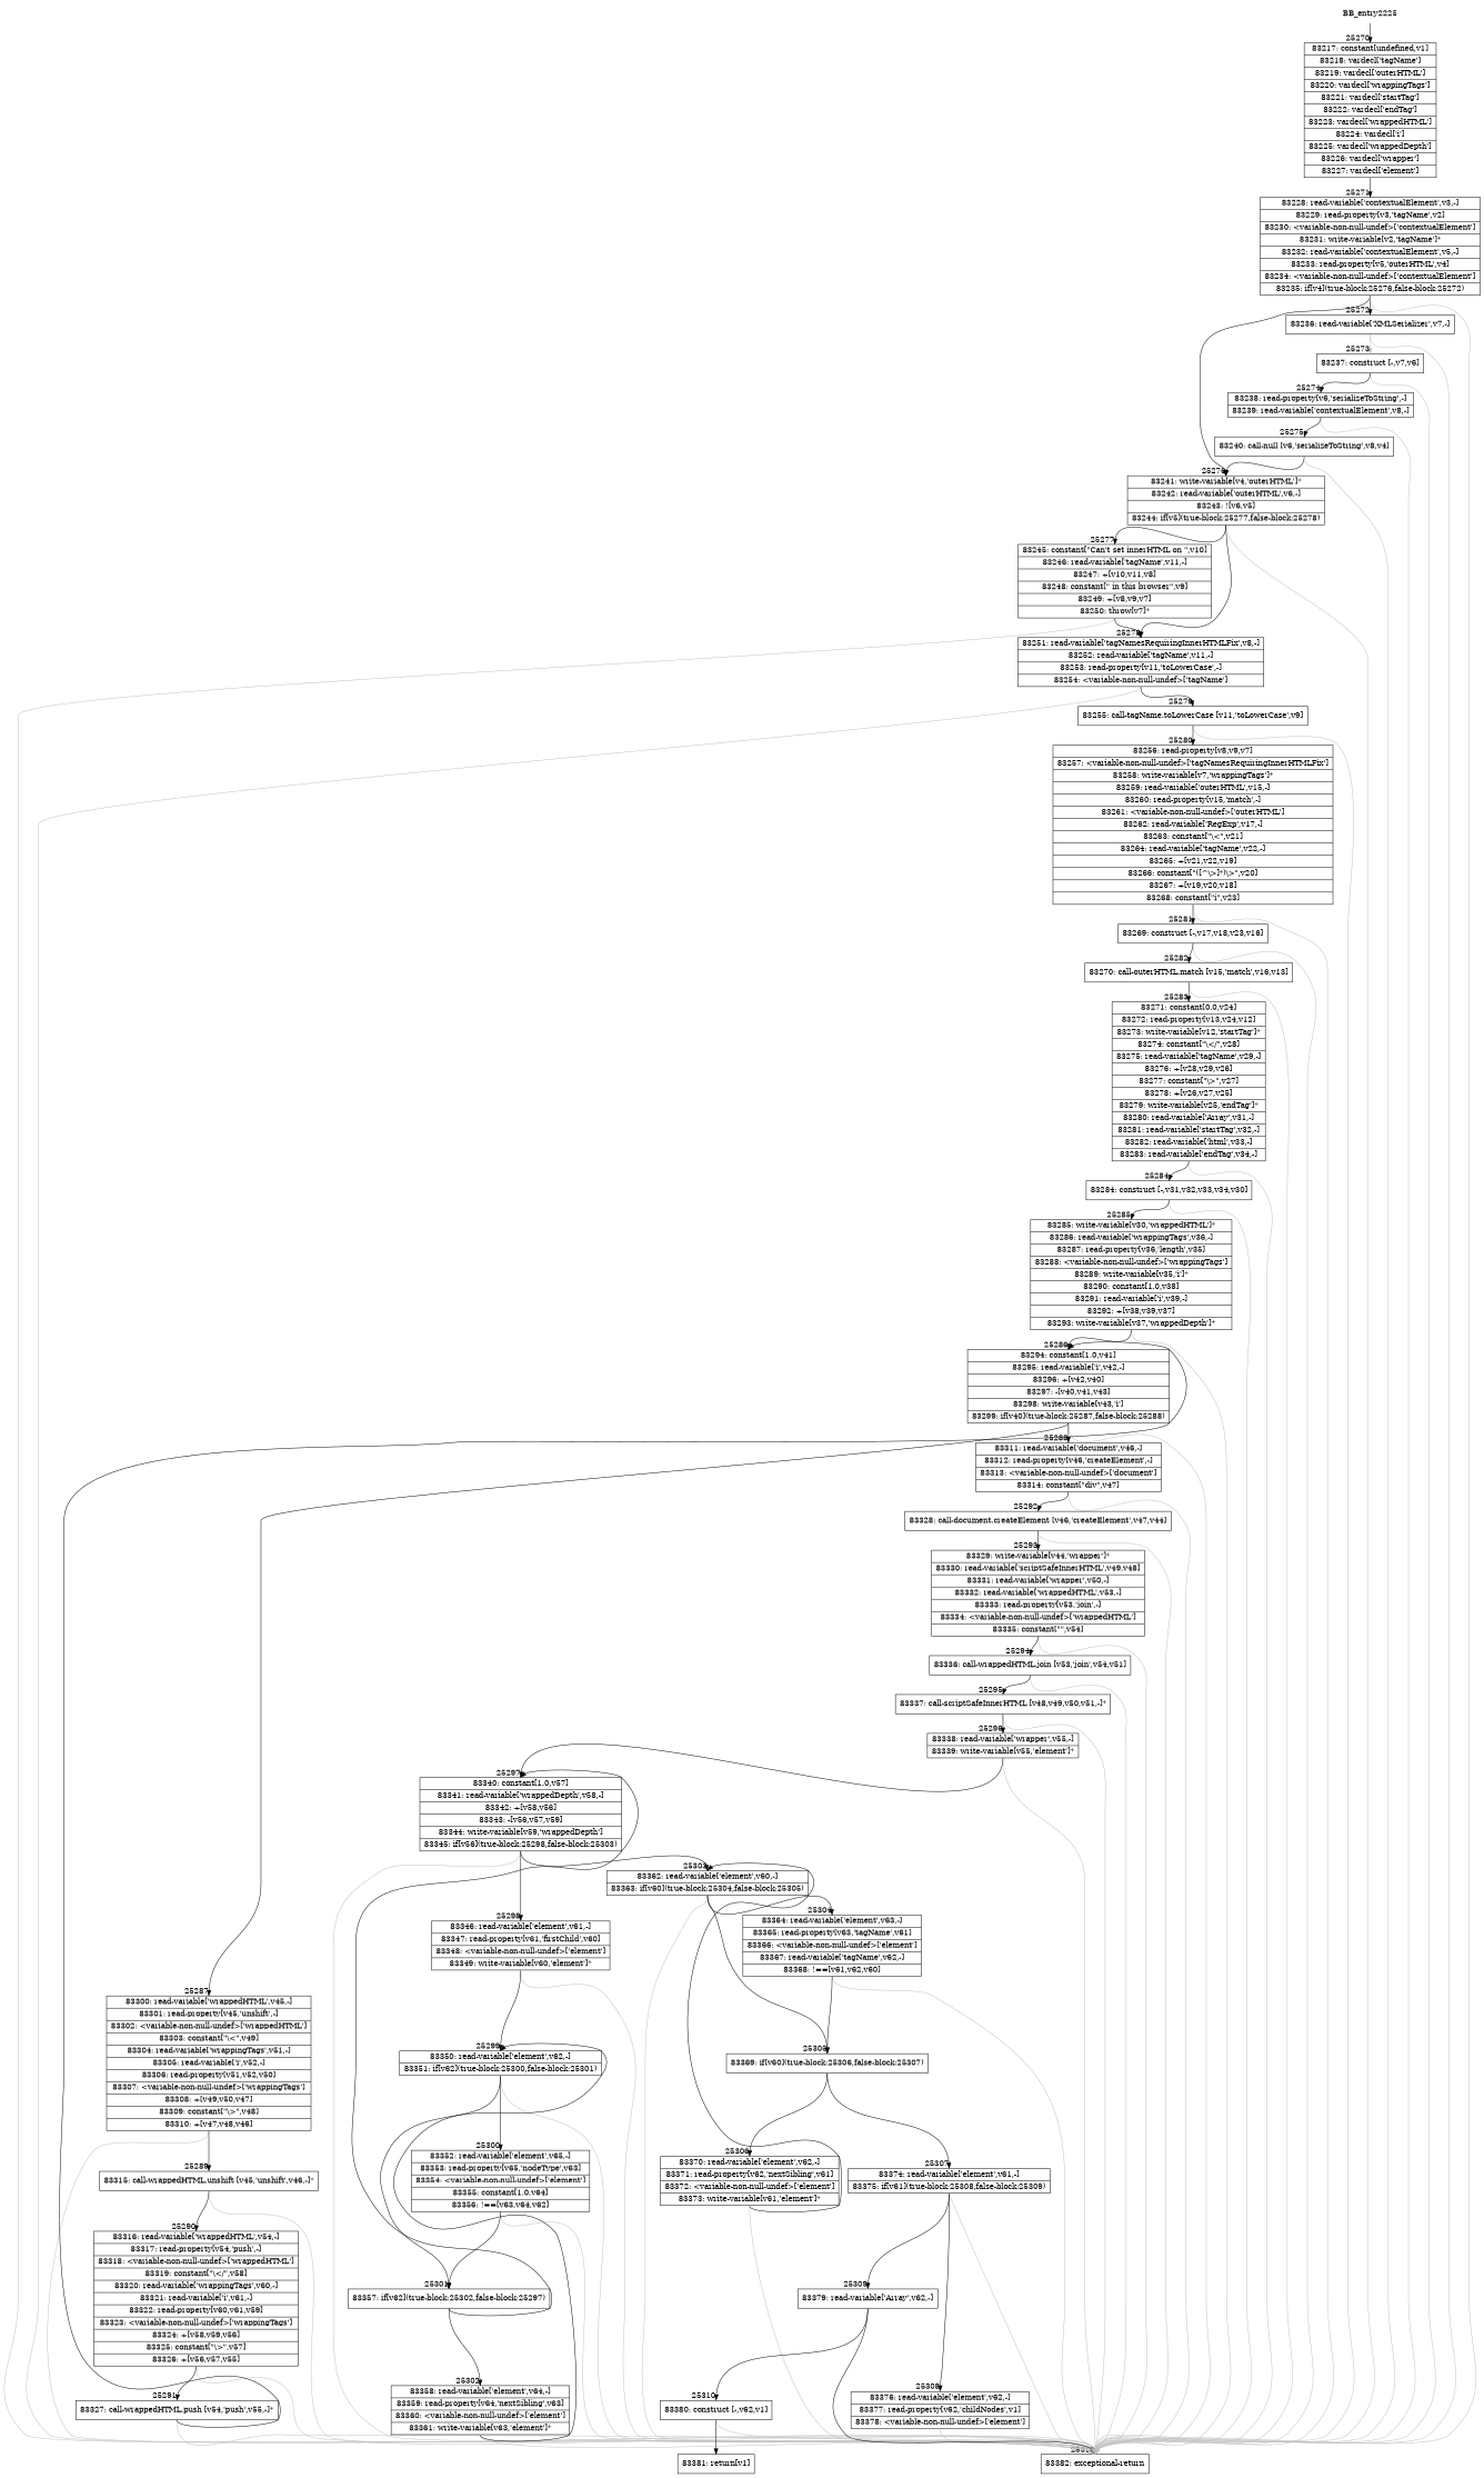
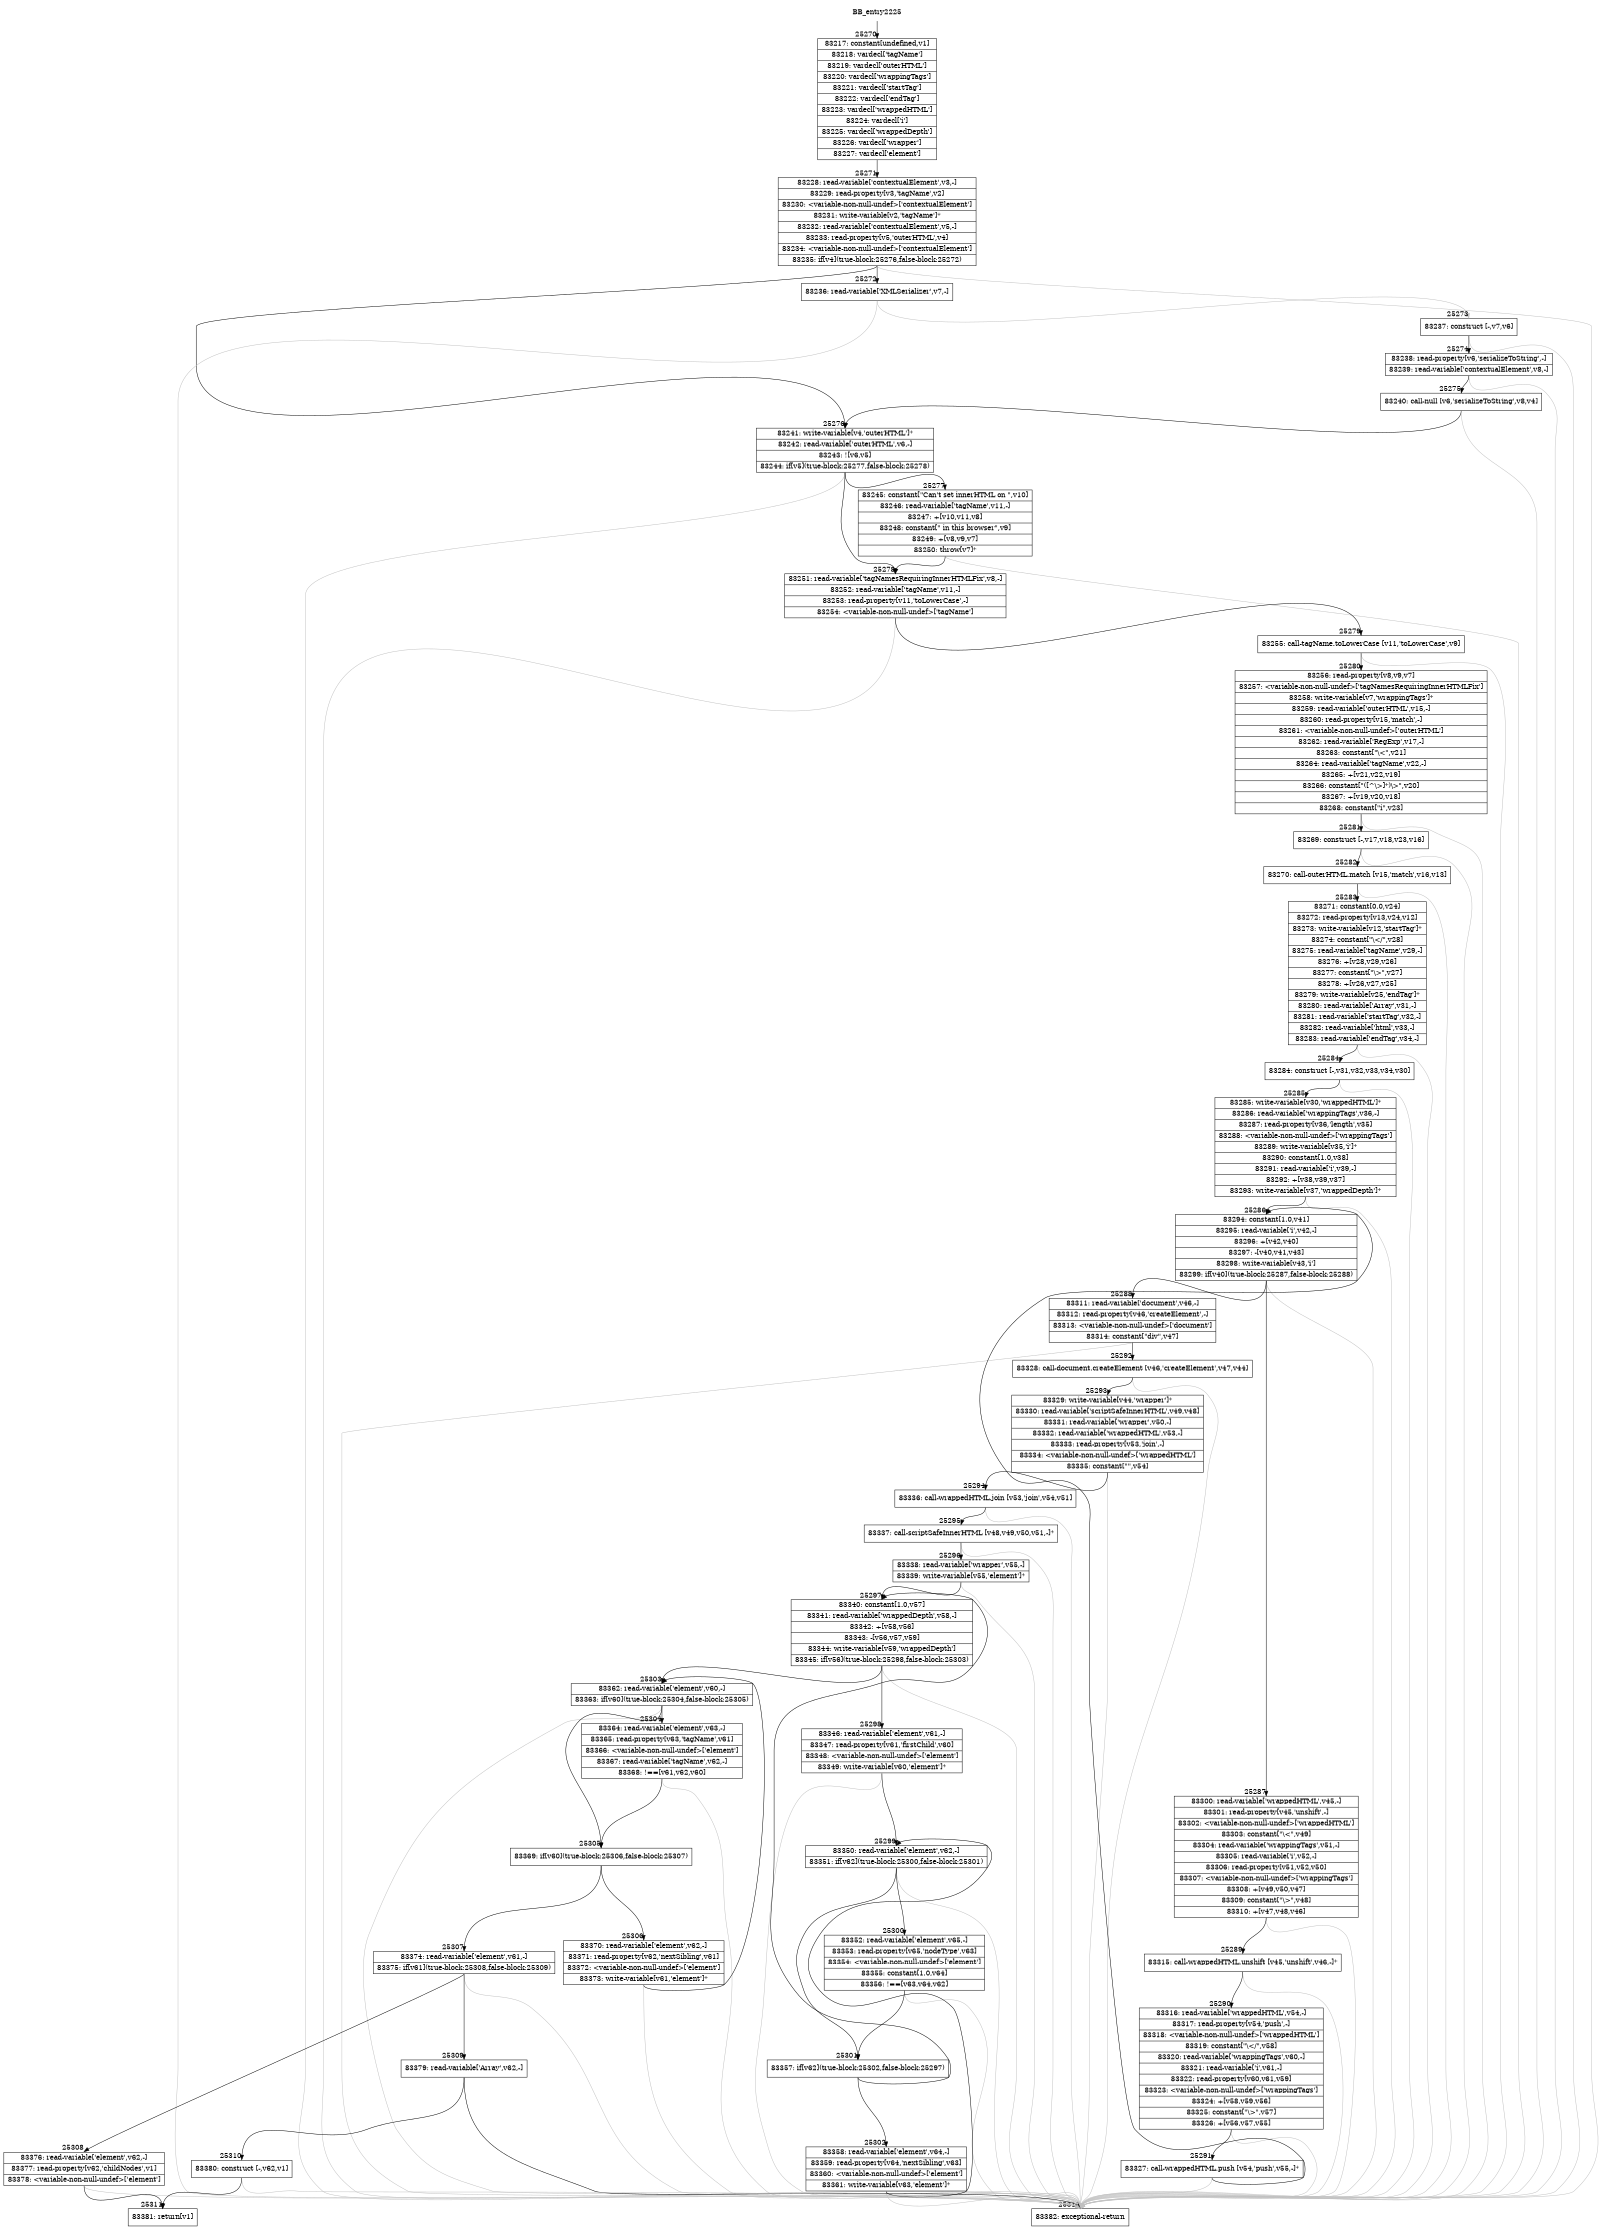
  digraph {
    rankdir=TD
    node [shape=record]
    edge [headport=n tailport=s]
    BB_entry2225 [shape=none]
    n2 [label="{83217: constant[undefined,v1]|83218: vardecl['tagName']|83219: vardecl['outerHTML']|83220: vardecl['wrappingTags']|83221: vardecl['startTag']|83222: vardecl['endTag']|83223: vardecl['wrappedHTML']|83224: vardecl['i']|83225: vardecl['wrappedDepth']|83226: vardecl['wrapper']|83227: vardecl['element']}"]
    n3 [label="{83228: read-variable['contextualElement',v3,-]|83229: read-property[v3,'tagName',v2]|83230: \<variable-non-null-undef\>['contextualElement']|83231: write-variable[v2,'tagName']*|83232: read-variable['contextualElement',v5,-]|83233: read-property[v5,'outerHTML',v4]|83234: \<variable-non-null-undef\>['contextualElement']|83235: if[v4](true-block:25276,false-block:25272)}"]
    n4 [label="{83241: write-variable[v4,'outerHTML']*|83242: read-variable['outerHTML',v6,-]|83243: ![v6,v5]|83244: if[v5](true-block:25277,false-block:25278)}"]
    n5 [label="{83236: read-variable['XMLSerializer',v7,-]}"]
    n6 [label="{83382: exceptional-return}"]
    n7 [label="{83245: constant[\"Can't set innerHTML on \",v10]|83246: read-variable['tagName',v11,-]|83247: +[v10,v11,v8]|83248: constant[\" in this browser\",v9]|83249: +[v8,v9,v7]|83250: throw[v7]*}"]
    n8 [label="{83251: read-variable['tagNamesRequiringInnerHTMLFix',v8,-]|83252: read-variable['tagName',v11,-]|83253: read-property[v11,'toLowerCase',-]|83254: \<variable-non-null-undef\>['tagName']}"]
    n9 [label="{83237: construct [-,v7,v6]}"]
    n10 [label="{83255: call-tagName.toLowerCase [v11,'toLowerCase',v9]}"]
    n11 [label="{83238: read-property[v6,'serializeToString',-]|83239: read-variable['contextualElement',v8,-]}"]
    n12 [label="{83240: call-null [v6,'serializeToString',v8,v4]}"]
    n13 [label="{83256: read-property[v8,v9,v7]|83257: \<variable-non-null-undef\>['tagNamesRequiringInnerHTMLFix']|83258: write-variable[v7,'wrappingTags']*|83259: read-variable['outerHTML',v15,-]|83260: read-property[v15,'match',-]|83261: \<variable-non-null-undef\>['outerHTML']|83262: read-variable['RegExp',v17,-]|83263: constant[\"\\\<\",v21]|83264: read-variable['tagName',v22,-]|83265: +[v21,v22,v19]|83266: constant[\"([^\\\>]*)\\\>\",v20]|83267: +[v19,v20,v18]|83268: constant[\"i\",v23]}"]
    n14 [label="{83269: construct [-,v17,v18,v23,v16]}"]
    n15 [label="{83270: call-outerHTML.match [v15,'match',v16,v13]}"]
    n16 [label="{83271: constant[0.0,v24]|83272: read-property[v13,v24,v12]|83273: write-variable[v12,'startTag']*|83274: constant[\"\\\</\",v28]|83275: read-variable['tagName',v29,-]|83276: +[v28,v29,v26]|83277: constant[\"\\\>\",v27]|83278: +[v26,v27,v25]|83279: write-variable[v25,'endTag']*|83280: read-variable['Array',v31,-]|83281: read-variable['startTag',v32,-]|83282: read-variable['html',v33,-]|83283: read-variable['endTag',v34,-]}"]
    n17 [label="{83284: construct [-,v31,v32,v33,v34,v30]}"]
    n18 [label="{83285: write-variable[v30,'wrappedHTML']*|83286: read-variable['wrappingTags',v36,-]|83287: read-property[v36,'length',v35]|83288: \<variable-non-null-undef\>['wrappingTags']|83289: write-variable[v35,'i']*|83290: constant[1.0,v38]|83291: read-variable['i',v39,-]|83292: +[v38,v39,v37]|83293: write-variable[v37,'wrappedDepth']*}"]
    n19 [label="{83294: constant[1.0,v41]|83295: read-variable['i',v42,-]|83296: +[v42,v40]|83297: -[v40,v41,v43]|83298: write-variable[v43,'i']|83299: if[v40](true-block:25287,false-block:25288)}"]
    n20 [label="{83300: read-variable['wrappedHTML',v45,-]|83301: read-property[v45,'unshift',-]|83302: \<variable-non-null-undef\>['wrappedHTML']|83303: constant[\"\\\<\",v49]|83304: read-variable['wrappingTags',v51,-]|83305: read-variable['i',v52,-]|83306: read-property[v51,v52,v50]|83307: \<variable-non-null-undef\>['wrappingTags']|83308: +[v49,v50,v47]|83309: constant[\"\\\>\",v48]|83310: +[v47,v48,v46]}"]
    n21 [label="{83311: read-variable['document',v46,-]|83312: read-property[v46,'createElement',-]|83313: \<variable-non-null-undef\>['document']|83314: constant[\"div\",v47]}"]
    n22 [label="{83315: call-wrappedHTML.unshift [v45,'unshift',v46,-]*}"]
    n23 [label="{83328: call-document.createElement [v46,'createElement',v47,v44]}"]
    n24 [label="{83316: read-variable['wrappedHTML',v54,-]|83317: read-property[v54,'push',-]|83318: \<variable-non-null-undef\>['wrappedHTML']|83319: constant[\"\\\</\",v58]|83320: read-variable['wrappingTags',v60,-]|83321: read-variable['i',v61,-]|83322: read-property[v60,v61,v59]|83323: \<variable-non-null-undef\>['wrappingTags']|83324: +[v58,v59,v56]|83325: constant[\"\\\>\",v57]|83326: +[v56,v57,v55]}"]
    n25 [label="{83329: write-variable[v44,'wrapper']*|83330: read-variable['scriptSafeInnerHTML',v49,v48]|83331: read-variable['wrapper',v50,-]|83332: read-variable['wrappedHTML',v53,-]|83333: read-property[v53,'join',-]|83334: \<variable-non-null-undef\>['wrappedHTML']|83335: constant[\"\",v54]}"]
    n26 [label="{83327: call-wrappedHTML.push [v54,'push',v55,-]*}"]
    n27 [label="{83336: call-wrappedHTML.join [v53,'join',v54,v51]}"]
    n28 [label="{83337: call-scriptSafeInnerHTML [v48,v49,v50,v51,-]*}"]
    n29 [label="{83338: read-variable['wrapper',v55,-]|83339: write-variable[v55,'element']*}"]
    n30 [label="{83340: constant[1.0,v57]|83341: read-variable['wrappedDepth',v58,-]|83342: +[v58,v56]|83343: -[v56,v57,v59]|83344: write-variable[v59,'wrappedDepth']|83345: if[v56](true-block:25298,false-block:25303)}"]
    n31 [label="{83346: read-variable['element',v61,-]|83347: read-property[v61,'firstChild',v60]|83348: \<variable-non-null-undef\>['element']|83349: write-variable[v60,'element']*}"]
    n32 [label="{83362: read-variable['element',v60,-]|83363: if[v60](true-block:25304,false-block:25305)}"]
    n33 [label="{83350: read-variable['element',v62,-]|83351: if[v62](true-block:25300,false-block:25301)}"]
    n34 [label="{83369: if[v60](true-block:25306,false-block:25307)}"]
    n35 [label="{83364: read-variable['element',v63,-]|83365: read-property[v63,'tagName',v61]|83366: \<variable-non-null-undef\>['element']|83367: read-variable['tagName',v62,-]|83368: !==[v61,v62,v60]}"]
    n36 [label="{83357: if[v62](true-block:25302,false-block:25297)}"]
    n37 [label="{83352: read-variable['element',v65,-]|83353: read-property[v65,'nodeType',v63]|83354: \<variable-non-null-undef\>['element']|83355: constant[1.0,v64]|83356: !==[v63,v64,v62]}"]
    n38 [label="{83370: read-variable['element',v62,-]|83371: read-property[v62,'nextSibling',v61]|83372: \<variable-non-null-undef\>['element']|83373: write-variable[v61,'element']*}"]
    n39 [label="{83374: read-variable['element',v61,-]|83375: if[v61](true-block:25308,false-block:25309)}"]
    n40 [label="{83358: read-variable['element',v64,-]|83359: read-property[v64,'nextSibling',v63]|83360: \<variable-non-null-undef\>['element']|83361: write-variable[v63,'element']*}"]
    n41 [label="{83376: read-variable['element',v62,-]|83377: read-property[v62,'childNodes',v1]|83378: \<variable-non-null-undef\>['element']}"]
    n42 [label="{83379: read-variable['Array',v62,-]}"]
    n43 [label="{83381: return[v1]}"]
    n44 [label="{83380: construct [-,v62,v1]}"]
    BB_entry2225 -> n2 [headlabel="    25270"]
    n2 -> n3 [headlabel="      25271"]
    n3 -> n4 [headlabel="      25276"]
    n3 -> n5 [headlabel="      25272"]
    n3 -> n6 [color=gray headlabel="      25312"]
    n4 -> n6 [color=gray]
    n4 -> n7 [headlabel="      25277"]
    n4 -> n8 [headlabel="      25278"]
    n5 -> n6 [color=gray]
    n5 -> n9 [color=gray headlabel="      25273"]
    n7 -> n6 [color=gray]
    n7 -> n8
    n8 -> n6 [color=gray]
    n8 -> n10 [headlabel="      25279"]
    n9 -> n6 [color=gray]
    n9 -> n11 [headlabel="      25274"]
    n10 -> n6 [color=gray]
    n10 -> n13 [headlabel="      25280"]
    n11 -> n6 [color=gray]
    n11 -> n12 [headlabel="      25275"]
    n12 -> n4
    n12 -> n6 [color=gray]
    n13 -> n6 [color=gray]
    n13 -> n14 [headlabel="      25281"]
    n14 -> n6 [color=gray]
    n14 -> n15 [headlabel="      25282"]
    n15 -> n6 [color=gray]
    n15 -> n16 [headlabel="      25283"]
    n16 -> n6 [color=gray]
    n16 -> n17 [headlabel="      25284"]
    n17 -> n6 [color=gray]
    n17 -> n18 [headlabel="      25285"]
    n18 -> n6 [color=gray]
    n18 -> n19 [headlabel="      25286"]
    n19 -> n6 [color=gray]
    n19 -> n20 [headlabel="      25287"]
    n19 -> n21 [headlabel="      25288"]
    n20 -> n6 [color=gray]
    n20 -> n22 [headlabel="      25289"]
    n21 -> n6 [color=gray]
    n21 -> n23 [headlabel="      25292"]
    n22 -> n6 [color=gray]
    n22 -> n24 [headlabel="      25290"]
    n23 -> n6 [color=gray]
    n23 -> n25 [headlabel="      25293"]
    n24 -> n6 [color=gray]
    n24 -> n26 [headlabel="      25291"]
    n25 -> n6 [color=gray]
    n25 -> n27 [headlabel="      25294"]
    n26 -> n6 [color=gray]
    n26 -> n19
    n27 -> n6 [color=gray]
    n27 -> n28 [headlabel="      25295"]
    n28 -> n6 [color=gray]
    n28 -> n29 [headlabel="      25296"]
    n29 -> n6 [color=gray]
    n29 -> n30 [headlabel="      25297"]
    n30 -> n6 [color=gray]
    n30 -> n31 [headlabel="      25298"]
    n30 -> n32 [headlabel="      25303"]
    n31 -> n6 [color=gray]
    n31 -> n33 [headlabel="      25299"]
    n32 -> n6 [color=gray]
    n32 -> n34 [headlabel="      25305"]
    n32 -> n35 [headlabel="      25304"]
    n33 -> n6 [color=gray]
    n33 -> n36 [headlabel="      25301"]
    n33 -> n37 [headlabel="      25300"]
    n34 -> n38 [headlabel="      25306"]
    n34 -> n39 [headlabel="      25307"]
    n35 -> n6 [color=gray]
    n35 -> n34
    n36 -> n30
    n36 -> n40 [headlabel="      25302"]
    n37 -> n6 [color=gray]
    n37 -> n36
    n38 -> n6 [color=gray]
    n38 -> n32
    n39 -> n6 [color=gray]
    n39 -> n41 [headlabel="      25308"]
    n39 -> n42 [headlabel="      25309"]
    n40 -> n6 [color=gray]
    n40 -> n33
    n41 -> n6 [color=gray]
+   n41 -> n43 [headlabel="      25311"]
    n42 -> n6 [color=black]
    n42 -> n44 [headlabel="      25310"]
    n44 -> n6 [color=gray]
    n44 -> n43
  }
